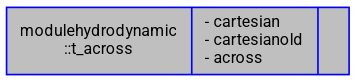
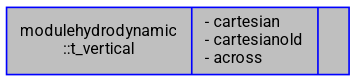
  digraph {
    rankdir=LR
    fontname=Roboto
-   n1 [color=blue fillcolor=grey75 fontcolor=black fontname=Roboto fontsize=10 height=0.2 label="{modulehydrodynamic\l::t_across\n|- cartesian\l- cartesianold\l- across\l|}" shape=record style=filled width=0.4]
+   n1 [color=blue fillcolor=grey75 fontcolor=black fontname=Roboto fontsize=10 height=0.2 label="{modulehydrodynamic\l::t_vertical\n|- cartesian\l- cartesianold\l- across\l|}" shape=record style=filled width=0.4]
  }
